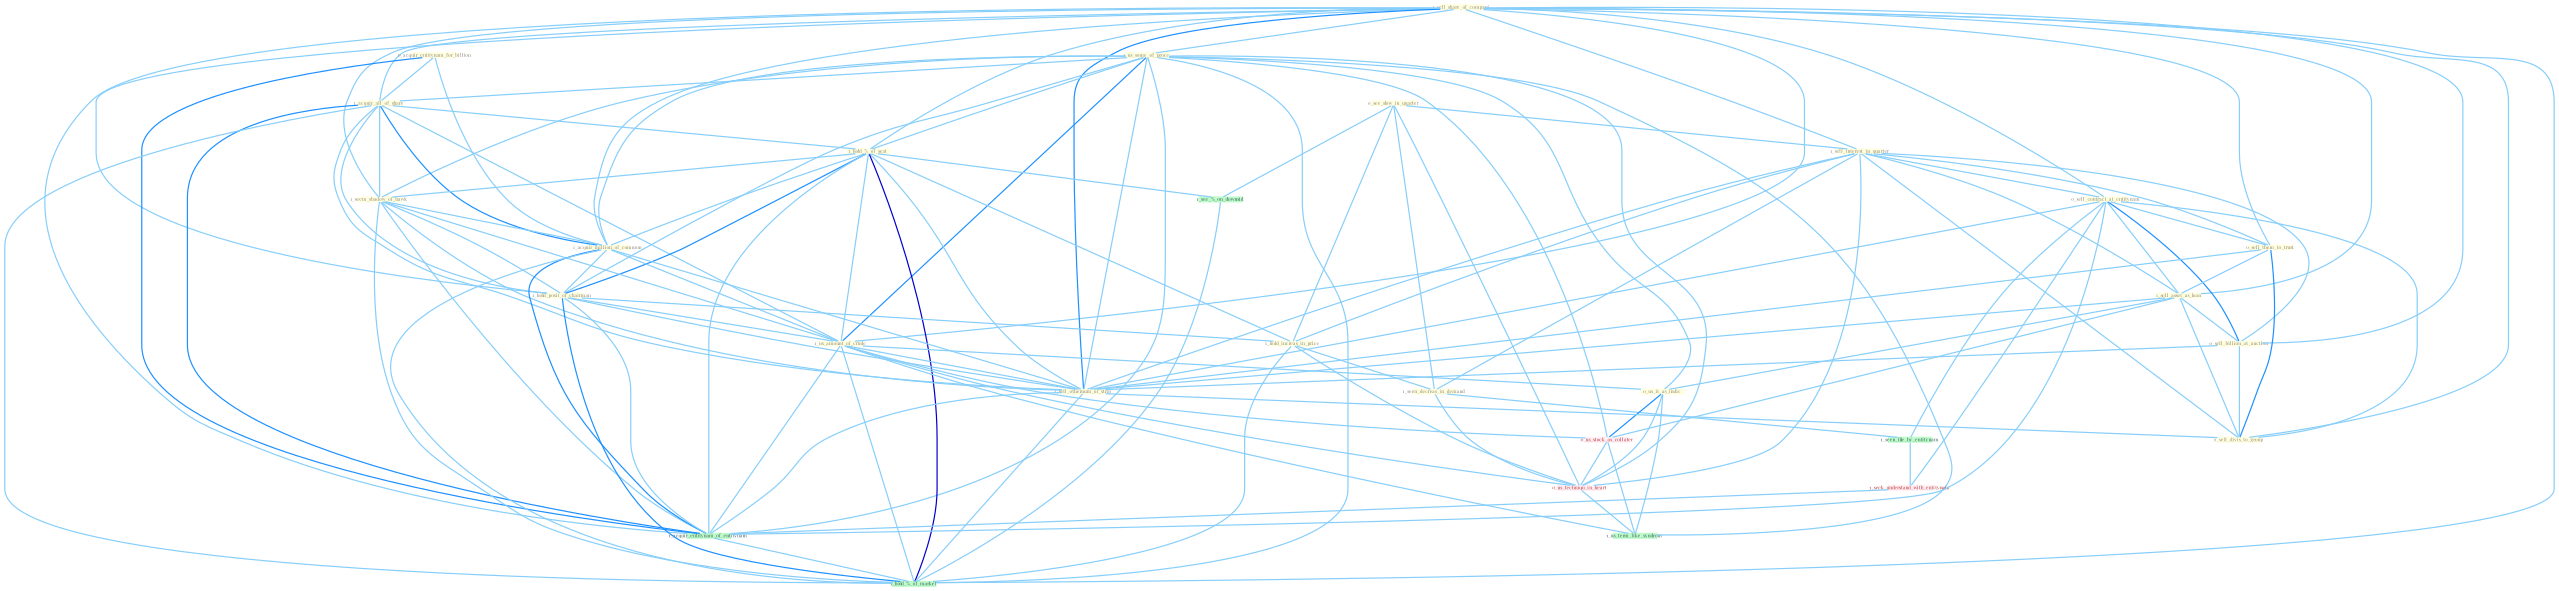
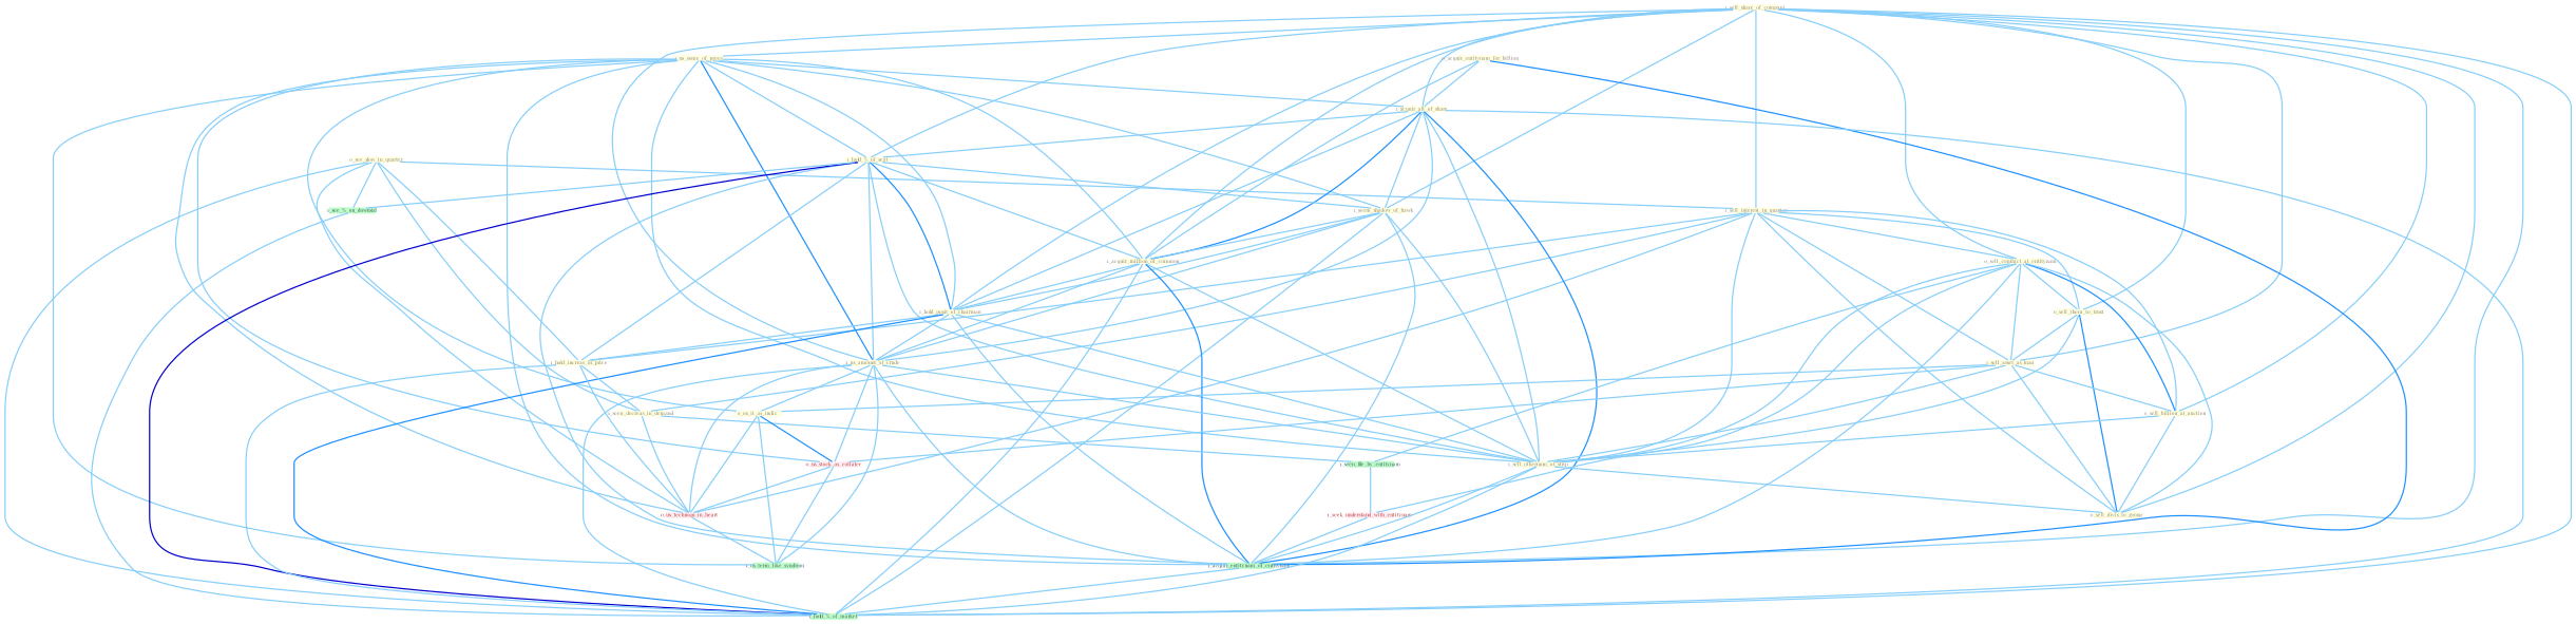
  graph {
    fontname="Playfair Display"
    node [color="#ffffe0" fixedsize=true fontcolor="#8b7d6b" fontname="Playfair Display" fontsize=4 shape=polygon style=filled]
    edge [color="#87cefa" fontname="Playfair Display" w=1]
    "1_sell_share_of_compani " [height=.06 width=.5]
    "1_us_some_of_proce " [height=.06 width=.5]
    "0_see_slow_in_quarter " [height=.06 width=.5]
    n4 [height=.06 label="1_sell_interest_in_quarter" width=.5]
    "0_acquir_entitynam_for_billion " [height=.06 width=.5]
    "1_acquir_all_of_share " [height=.06 width=.5]
    "1_hold_%_of_seat " [height=.06 width=.5]
    "0_sell_contract_at_entitynam " [height=.06 width=.5]
    "1_seem_shadow_of_hawk " [height=.06 width=.5]
    "0_sell_them_to_trust " [height=.06 width=.5]
    "1_acquir_million_of_common " [height=.06 width=.5]
    "1_hold_posit_of_chairman " [height=.06 width=.5]
    "1_sell_asset_as_loan " [height=.06 width=.5]
    "1_hold_increas_in_price " [height=.06 width=.5]
    "0_sell_billion_at_auction " [height=.06 width=.5]
    "1_us_amount_of_crude " [height=.06 width=.5]
    "1_seen_decreas_in_demand " [height=.06 width=.5]
    "0_us_it_as_indic " [height=.06 width=.5]
    "1_sell_othernum_of_strip " [height=.06 width=.5]
    "0_sell_divis_to_group " [height=.06 width=.5]
    "0_us_stock_as_collater " [color="#fff0f5" fontcolor="#b22222" height=.06 width=.5]
    "1_seek_understand_with_entitynam " [color="#fff0f5" fontcolor="#b22222" height=.06 width=.5]
    "0_us_techniqu_in_heart " [color="#fff0f5" fontcolor="#b22222" height=.06 width=.5]
    "1_acquir_entitynam_of_entitynam " [color="#BDFCC9" fontcolor="#2f4f4f" height=.06 width=.5]
    "1_hold_%_of_market " [color="#BDFCC9" fontcolor="#2f4f4f" height=.06 width=.5]
    "1_us_term_like_syndrom " [color="#BDFCC9" fontcolor="#2f4f4f" height=.06 width=.5]
    "1_see_%_on_downsid " [color="#BDFCC9" fontcolor="#2f4f4f" height=.06 width=.5]
    "1_seen_file_by_entitynam " [color="#BDFCC9" fontcolor="#2f4f4f" height=.06 width=.5]
    subgraph sub_1 {
      "1_sell_share_of_compani "
      "1_us_some_of_proce "
      "0_see_slow_in_quarter "
      n4
      "0_acquir_entitynam_for_billion "
      "1_acquir_all_of_share "
      "1_hold_%_of_seat "
      "0_sell_contract_at_entitynam "
      "1_seem_shadow_of_hawk "
      "0_sell_them_to_trust "
      "1_acquir_million_of_common "
      "1_hold_posit_of_chairman "
      "1_sell_asset_as_loan "
      "1_hold_increas_in_price "
      "0_sell_billion_at_auction "
      "1_us_amount_of_crude "
      "1_seen_decreas_in_demand "
      "0_us_it_as_indic "
      "1_sell_othernum_of_strip "
      "0_sell_divis_to_group "
    }
    subgraph sub_2 {
      "0_us_stock_as_collater "
      "1_seek_understand_with_entitynam "
      "0_us_techniqu_in_heart "
    }
    "1_sell_share_of_compani " -- "1_us_some_of_proce "
    "1_sell_share_of_compani " -- n4
    "1_sell_share_of_compani " -- "1_acquir_all_of_share "
    "1_sell_share_of_compani " -- "1_hold_%_of_seat "
    "1_sell_share_of_compani " -- "0_sell_contract_at_entitynam "
    "1_sell_share_of_compani " -- "1_seem_shadow_of_hawk "
    "1_sell_share_of_compani " -- "0_sell_them_to_trust "
    "1_sell_share_of_compani " -- "1_acquir_million_of_common "
    "1_sell_share_of_compani " -- "1_hold_posit_of_chairman "
    "1_sell_share_of_compani " -- "1_sell_asset_as_loan "
    "1_sell_share_of_compani " -- "0_sell_billion_at_auction "
    "1_sell_share_of_compani " -- "1_us_amount_of_crude "
-   "1_sell_share_of_compani " -- "1_sell_othernum_of_strip " [color="#1e90ff" w=2]
    "1_sell_share_of_compani " -- "0_sell_divis_to_group "
    "1_sell_share_of_compani " -- "1_acquir_entitynam_of_entitynam "
    "1_sell_share_of_compani " -- "1_hold_%_of_market "
    "1_us_some_of_proce " -- "1_acquir_all_of_share "
    "1_us_some_of_proce " -- "1_hold_%_of_seat "
    "1_us_some_of_proce " -- "1_seem_shadow_of_hawk "
    "1_us_some_of_proce " -- "1_acquir_million_of_common "
    "1_us_some_of_proce " -- "1_hold_posit_of_chairman "
    "1_us_some_of_proce " -- "1_us_amount_of_crude " [color="#1e90ff" w=2]
    "1_us_some_of_proce " -- "0_us_it_as_indic "
    "1_us_some_of_proce " -- "1_sell_othernum_of_strip "
    "1_us_some_of_proce " -- "0_us_stock_as_collater "
    "1_us_some_of_proce " -- "0_us_techniqu_in_heart "
    "1_us_some_of_proce " -- "1_acquir_entitynam_of_entitynam "
-   "1_us_some_of_proce " -- "1_hold_%_of_market "
+   "0_see_slow_in_quarter " -- "1_hold_%_of_market "
    "1_us_some_of_proce " -- "1_us_term_like_syndrom "
    "0_see_slow_in_quarter " -- n4
    "0_see_slow_in_quarter " -- "1_hold_increas_in_price "
    "0_see_slow_in_quarter " -- "1_seen_decreas_in_demand "
    "0_see_slow_in_quarter " -- "0_us_techniqu_in_heart "
    "0_see_slow_in_quarter " -- "1_see_%_on_downsid "
    n4 -- "0_sell_contract_at_entitynam "
    n4 -- "0_sell_them_to_trust "
    n4 -- "1_sell_asset_as_loan "
    n4 -- "1_hold_increas_in_price "
    n4 -- "0_sell_billion_at_auction "
    n4 -- "1_seen_decreas_in_demand "
    n4 -- "1_sell_othernum_of_strip "
    n4 -- "0_sell_divis_to_group "
    n4 -- "0_us_techniqu_in_heart "
    "0_acquir_entitynam_for_billion " -- "1_acquir_all_of_share "
    "0_acquir_entitynam_for_billion " -- "1_acquir_million_of_common "
    "0_acquir_entitynam_for_billion " -- "1_acquir_entitynam_of_entitynam " [color="#1e90ff" w=2]
    "1_acquir_all_of_share " -- "1_hold_%_of_seat "
    "1_acquir_all_of_share " -- "1_seem_shadow_of_hawk "
    "1_acquir_all_of_share " -- "1_acquir_million_of_common " [color="#1e90ff" w=2]
    "1_acquir_all_of_share " -- "1_hold_posit_of_chairman "
    "1_acquir_all_of_share " -- "1_us_amount_of_crude "
    "1_acquir_all_of_share " -- "1_sell_othernum_of_strip "
    "1_acquir_all_of_share " -- "1_acquir_entitynam_of_entitynam " [color="#1e90ff" w=2]
    "1_acquir_all_of_share " -- "1_hold_%_of_market "
    "1_hold_%_of_seat " -- "1_seem_shadow_of_hawk "
    "1_hold_%_of_seat " -- "1_acquir_million_of_common "
    "1_hold_%_of_seat " -- "1_hold_posit_of_chairman " [color="#1e90ff" w=2]
    "1_hold_%_of_seat " -- "1_hold_increas_in_price "
    "1_hold_%_of_seat " -- "1_us_amount_of_crude "
    "1_hold_%_of_seat " -- "1_sell_othernum_of_strip "
    "1_hold_%_of_seat " -- "1_acquir_entitynam_of_entitynam "
    "1_hold_%_of_seat " -- "1_hold_%_of_market " [color="#0000cd" w=3]
    "1_hold_%_of_seat " -- "1_see_%_on_downsid "
    "0_sell_contract_at_entitynam " -- "0_sell_them_to_trust "
    "0_sell_contract_at_entitynam " -- "1_sell_asset_as_loan "
    "0_sell_contract_at_entitynam " -- "0_sell_billion_at_auction " [color="#1e90ff" w=2]
    "0_sell_contract_at_entitynam " -- "1_sell_othernum_of_strip "
    "0_sell_contract_at_entitynam " -- "0_sell_divis_to_group "
    "0_sell_contract_at_entitynam " -- "1_seek_understand_with_entitynam "
    "0_sell_contract_at_entitynam " -- "1_acquir_entitynam_of_entitynam "
    "0_sell_contract_at_entitynam " -- "1_seen_file_by_entitynam "
    "1_seem_shadow_of_hawk " -- "1_acquir_million_of_common "
    "1_seem_shadow_of_hawk " -- "1_hold_posit_of_chairman "
    "1_seem_shadow_of_hawk " -- "1_us_amount_of_crude "
    "1_seem_shadow_of_hawk " -- "1_sell_othernum_of_strip "
    "1_seem_shadow_of_hawk " -- "1_acquir_entitynam_of_entitynam "
    "1_seem_shadow_of_hawk " -- "1_hold_%_of_market "
    "0_sell_them_to_trust " -- "1_sell_asset_as_loan "
    "0_sell_them_to_trust " -- "1_sell_othernum_of_strip "
    "0_sell_them_to_trust " -- "0_sell_divis_to_group " [color="#1e90ff" w=2]
    "1_acquir_million_of_common " -- "1_hold_posit_of_chairman "
    "1_acquir_million_of_common " -- "1_us_amount_of_crude "
    "1_acquir_million_of_common " -- "1_sell_othernum_of_strip "
    "1_acquir_million_of_common " -- "1_acquir_entitynam_of_entitynam " [color="#1e90ff" w=2]
    "1_acquir_million_of_common " -- "1_hold_%_of_market "
    "1_hold_posit_of_chairman " -- "1_hold_increas_in_price "
    "1_hold_posit_of_chairman " -- "1_us_amount_of_crude "
    "1_hold_posit_of_chairman " -- "1_sell_othernum_of_strip "
    "1_hold_posit_of_chairman " -- "1_acquir_entitynam_of_entitynam "
    "1_hold_posit_of_chairman " -- "1_hold_%_of_market " [color="#1e90ff" w=2]
    "1_sell_asset_as_loan " -- "0_sell_billion_at_auction "
    "1_sell_asset_as_loan " -- "0_us_it_as_indic "
    "1_sell_asset_as_loan " -- "1_sell_othernum_of_strip "
    "1_sell_asset_as_loan " -- "0_sell_divis_to_group "
    "1_sell_asset_as_loan " -- "0_us_stock_as_collater "
    "1_hold_increas_in_price " -- "1_seen_decreas_in_demand "
    "1_hold_increas_in_price " -- "0_us_techniqu_in_heart "
    "1_hold_increas_in_price " -- "1_hold_%_of_market "
    "0_sell_billion_at_auction " -- "1_sell_othernum_of_strip "
    "0_sell_billion_at_auction " -- "0_sell_divis_to_group "
    "1_us_amount_of_crude " -- "0_us_it_as_indic "
    "1_us_amount_of_crude " -- "1_sell_othernum_of_strip "
    "1_us_amount_of_crude " -- "0_us_stock_as_collater "
    "1_us_amount_of_crude " -- "0_us_techniqu_in_heart "
    "1_us_amount_of_crude " -- "1_acquir_entitynam_of_entitynam "
    "1_us_amount_of_crude " -- "1_hold_%_of_market "
    "1_us_amount_of_crude " -- "1_us_term_like_syndrom "
    "1_seen_decreas_in_demand " -- "0_us_techniqu_in_heart "
    "1_seen_decreas_in_demand " -- "1_seen_file_by_entitynam "
    "0_us_it_as_indic " -- "0_us_stock_as_collater " [color="#1e90ff" w=2]
    "0_us_it_as_indic " -- "0_us_techniqu_in_heart "
    "0_us_it_as_indic " -- "1_us_term_like_syndrom "
    "1_sell_othernum_of_strip " -- "0_sell_divis_to_group "
    "1_sell_othernum_of_strip " -- "1_acquir_entitynam_of_entitynam "
    "1_sell_othernum_of_strip " -- "1_hold_%_of_market "
    "0_us_stock_as_collater " -- "0_us_techniqu_in_heart "
    "0_us_stock_as_collater " -- "1_us_term_like_syndrom "
    "1_seek_understand_with_entitynam " -- "1_acquir_entitynam_of_entitynam "
    "0_us_techniqu_in_heart " -- "1_us_term_like_syndrom "
    "1_acquir_entitynam_of_entitynam " -- "1_hold_%_of_market "
    "1_see_%_on_downsid " -- "1_hold_%_of_market "
    "1_seen_file_by_entitynam " -- "1_seek_understand_with_entitynam "
  }
